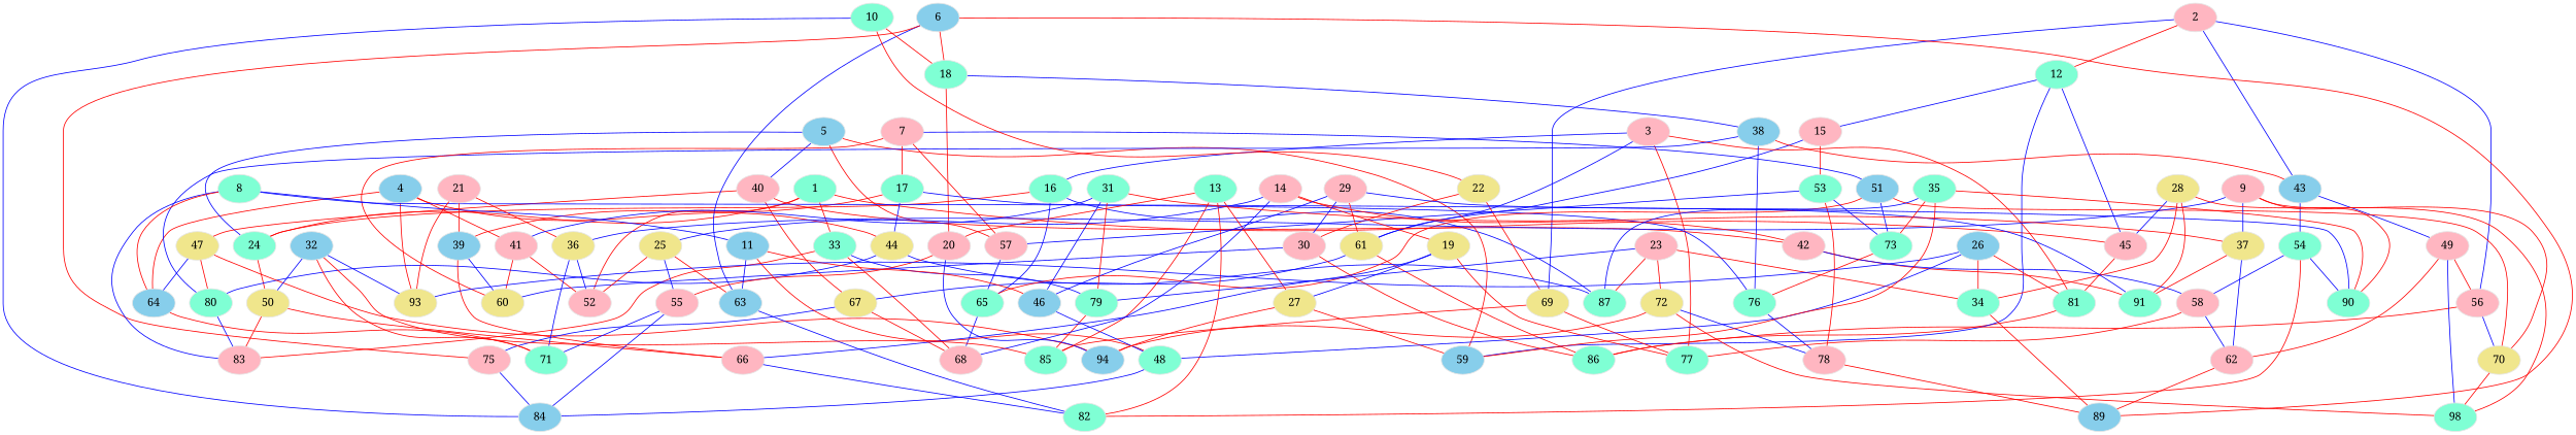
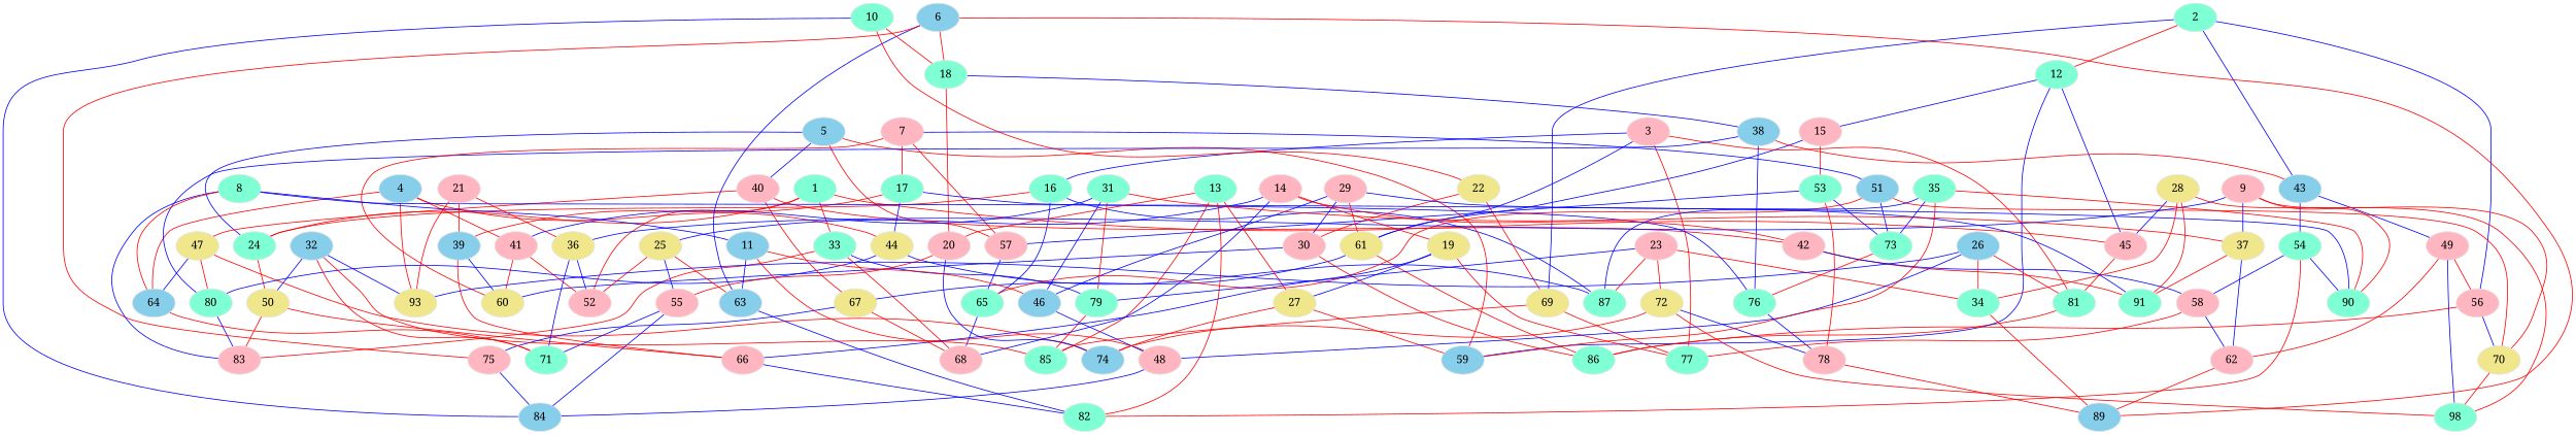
  graph {
    fontname="Noto Serif"
    node [color=gray90 fillcolor=aquamarine fontname="Noto Serif" style=filled]
    edge [color=red fontname="Noto Serif"]
    1
    24
    33
    45 [fillcolor=lightpink]
    52 [fillcolor=lightpink]
    50 [fillcolor=khaki]
    83 [fillcolor=lightpink]
    68 [fillcolor=lightpink]
    79
    81
-   2 [fillcolor=lightpink]
+   2
    12
    43 [fillcolor=skyblue]
    56 [fillcolor=lightpink]
    69 [fillcolor=khaki]
    59 [fillcolor=skyblue]
    15 [fillcolor=lightpink]
    49 [fillcolor=lightpink]
    54
    70 [fillcolor=khaki]
    86
    77
    85
    3 [fillcolor=lightpink]
    16
    61 [fillcolor=khaki]
    65
    87
    22 [fillcolor=khaki]
    30 [fillcolor=lightpink]
    4 [fillcolor=skyblue]
    41 [fillcolor=lightpink]
    44 [fillcolor=khaki]
    64 [fillcolor=skyblue]
    n35 [fillcolor=khaki label=93]
    60 [fillcolor=khaki]
    80
    71
    5 [fillcolor=skyblue]
    40 [fillcolor=lightpink]
    57 [fillcolor=lightpink]
    42 [fillcolor=lightpink]
    47 [fillcolor=khaki]
    67 [fillcolor=khaki]
    6 [fillcolor=skyblue]
    18
    63 [fillcolor=skyblue]
    75 [fillcolor=lightpink]
    89 [fillcolor=skyblue]
    20 [fillcolor=lightpink]
    38 [fillcolor=skyblue]
    82
    84 [fillcolor=skyblue]
    7 [fillcolor=lightpink]
    17
    51 [fillcolor=skyblue]
    39 [fillcolor=skyblue]
    76
    73
    8
    11 [fillcolor=skyblue]
    90
    46 [fillcolor=skyblue]
-   48
+   48 [fillcolor=lightpink]
    9 [fillcolor=lightpink]
    36 [fillcolor=khaki]
    37 [fillcolor=khaki]
    91
    62 [fillcolor=lightpink]
    n70 [label=98]
    10
    53
    13
    27 [fillcolor=khaki]
    55 [fillcolor=lightpink]
-   74 [fillcolor=skyblue label=94]
+   74 [fillcolor=skyblue]
    14 [fillcolor=lightpink]
    19 [fillcolor=khaki]
    25 [fillcolor=khaki]
    66 [fillcolor=lightpink]
    58 [fillcolor=lightpink]
    78 [fillcolor=lightpink]
    21 [fillcolor=lightpink]
    23 [fillcolor=lightpink]
    34
    72 [fillcolor=khaki]
    26 [fillcolor=skyblue]
    28 [fillcolor=khaki]
    29 [fillcolor=lightpink]
    31
    32 [fillcolor=skyblue]
    35
    1 -- 24
    1 -- 33
    1 -- 45
    1 -- 52
    24 -- 50
    33 -- 83
    33 -- 68
    33 -- 79 [color=blue]
    45 -- 81
    50 -- 83
    50 -- 66
    79 -- 85
    81 -- 86
    2 -- 12
    2 -- 43 [color=blue]
    2 -- 56 [color=blue]
    2 -- 69 [color=blue]
    12 -- 45 [color=blue]
    12 -- 59 [color=blue]
    12 -- 15 [color=blue]
    43 -- 49 [color=blue]
    43 -- 54 [color=blue]
    56 -- 70 [color=blue]
    56 -- 86
    69 -- 77
    69 -- 85
    15 -- 61 [color=blue]
    15 -- 53
    49 -- 56
    49 -- 62
    49 -- n70 [color=blue]
    54 -- 82
    54 -- 90 [color=blue]
    54 -- 58 [color=blue]
    70 -- n70
    3 -- 81
    3 -- 77
    3 -- 16 [color=blue]
    3 -- 61 [color=blue]
    16 -- 24
    16 -- 65 [color=blue]
    16 -- 87 [color=blue]
    61 -- 86
    61 -- 67 [color=blue]
    65 -- 68 [color=blue]
    22 -- 69
    22 -- 30
    30 -- 86
    30 -- 60 [color=blue]
    4 -- 41
    4 -- 44
    4 -- 64
    4 -- n35
    41 -- 52
    41 -- 60
    44 -- 87 [color=blue]
    44 -- 80 [color=blue]
    64 -- 71
    80 -- 83 [color=blue]
    5 -- 24 [color=blue]
    5 -- 59
    5 -- 40 [color=blue]
    5 -- 57
    40 -- 42
    40 -- 47
    40 -- 67
    57 -- 65 [color=blue]
    42 -- 91
    42 -- 58 [color=blue]
    47 -- 64 [color=blue]
    47 -- 80
    47 -- 74
    67 -- 68
    67 -- 75 [color=blue]
    6 -- 18
    6 -- 63 [color=blue]
    6 -- 75
    6 -- 89
    18 -- 20
    18 -- 38 [color=blue]
    63 -- 82 [color=blue]
    75 -- 84 [color=blue]
    20 -- 55
    20 -- 74 [color=blue]
    38 -- 43
    38 -- 80 [color=blue]
    38 -- 76 [color=blue]
    7 -- 60
    7 -- 57
    7 -- 17
    7 -- 51 [color=blue]
    17 -- 44 [color=blue]
    17 -- 39
    17 -- 76 [color=blue]
    51 -- 70
    51 -- 65
    51 -- 73 [color=blue]
    39 -- 60 [color=blue]
    39 -- 66
    76 -- 78 [color=blue]
    73 -- 76
    8 -- 83 [color=blue]
    8 -- 64
    8 -- 11 [color=blue]
    8 -- 90 [color=blue]
    11 -- 63 [color=blue]
    11 -- 46
    11 -- 48
    46 -- 48 [color=blue]
    48 -- 84 [color=blue]
    9 -- 70
    9 -- 90
    9 -- 36 [color=blue]
    9 -- 37 [color=blue]
    36 -- 52 [color=blue]
    36 -- 71 [color=blue]
    37 -- 91
    37 -- 62 [color=blue]
    62 -- 89
    10 -- 22
    10 -- 18
    10 -- 84 [color=blue]
    53 -- 57 [color=blue]
    53 -- 73 [color=blue]
    53 -- 78
    13 -- 85
    13 -- 20
    13 -- 82
    13 -- 27
    27 -- 59
    27 -- 74
    55 -- 71 [color=blue]
    55 -- 84 [color=blue]
    14 -- 68 [color=blue]
    14 -- 42
    14 -- 19
    14 -- 25 [color=blue]
    19 -- 77
    19 -- 27 [color=blue]
    19 -- 66 [color=blue]
    25 -- 52
    25 -- 63
    25 -- 55 [color=blue]
    66 -- 82 [color=blue]
    58 -- 77
    58 -- 62 [color=blue]
    78 -- 89
    21 -- n35
    21 -- 39
    21 -- 36
    23 -- 79 [color=blue]
    23 -- 87
    23 -- 34
    23 -- 72
    34 -- 89
    72 -- n70
    72 -- 74
    72 -- 78 [color=blue]
    26 -- 81
    26 -- n35 [color=blue]
    26 -- 48 [color=blue]
    26 -- 34
    28 -- 45 [color=blue]
    28 -- 91
    28 -- n70
    28 -- 34
    29 -- 61
    29 -- 30 [color=blue]
    29 -- 46 [color=blue]
    29 -- 91 [color=blue]
    31 -- 79
    31 -- 41 [color=blue]
    31 -- 46 [color=blue]
    31 -- 37
    32 -- 50 [color=blue]
    32 -- 85
    32 -- n35 [color=blue]
    32 -- 71
    35 -- 59
    35 -- 87 [color=blue]
-   35 -- 73
+   35 -- 73 [color=blue]
    35 -- 90
  }
